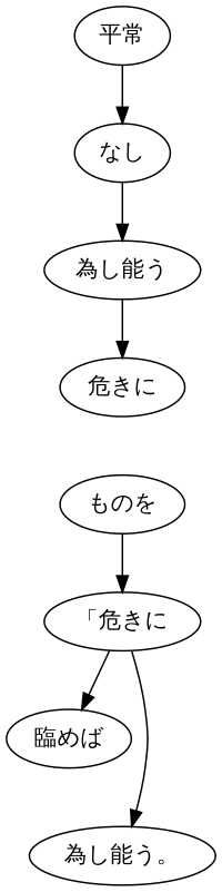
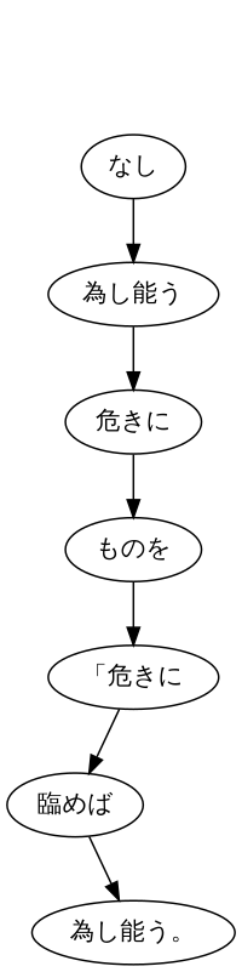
  digraph {
    n1 [label="「危きに"]
    n2 [label="臨めば"]
    n3 [label="為し能う。"]
-   n4 [label="平常"]
    n5 [label="なし"]
    n6 [label="為し能う"]
    n7 [label="危きに"]
    n8 [label="ものを"]
    n1 -> n2
-   n1 -> n3
-   n4 -> n5
+   n2 -> n3
    n5 -> n6
    n6 -> n7
+   n7 -> n8
    n8 -> n1
  }
